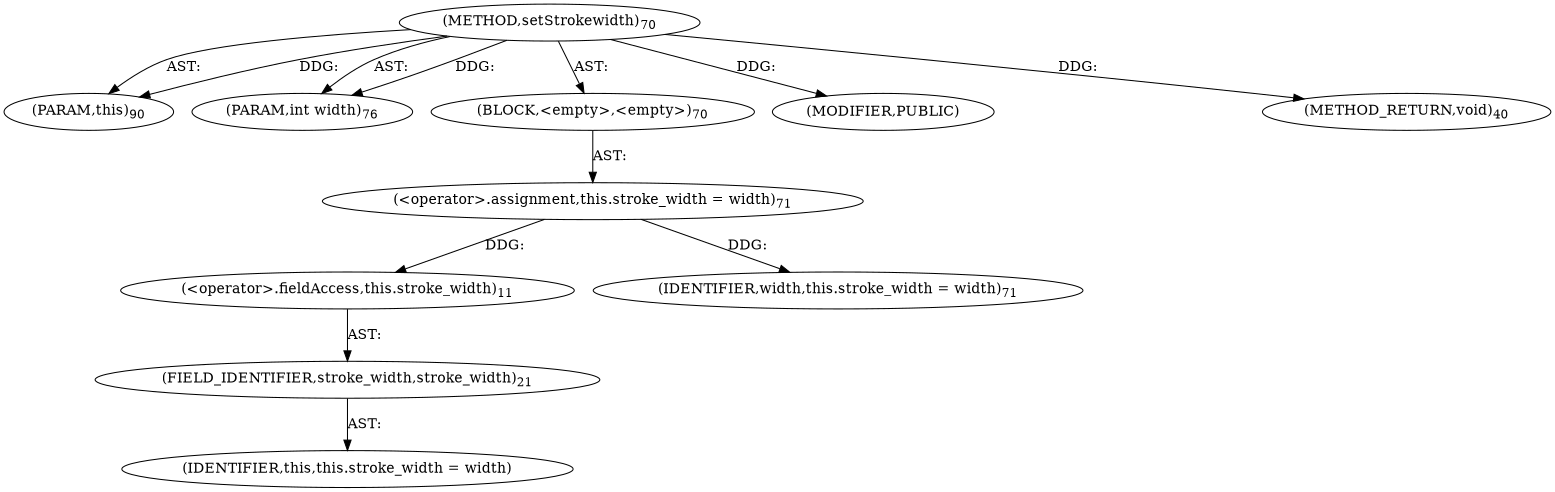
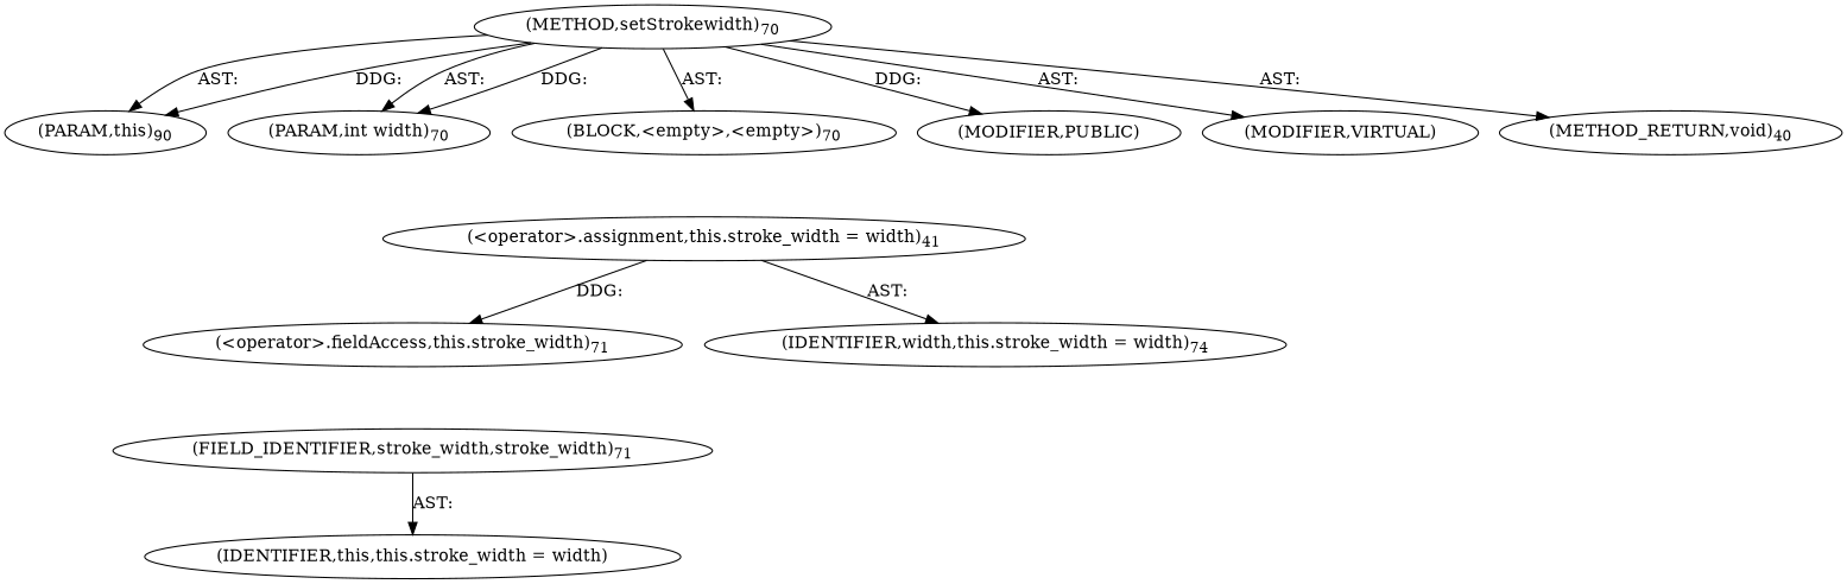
  digraph {
    n1 [label=<(METHOD,setStrokewidth)<SUB>70</SUB>>]
    n2 [label=<(PARAM,this)<SUB>90</SUB>>]
-   n3 [label=<(PARAM,int width)<SUB>76</SUB>>]
+   n3 [label=<(PARAM,int width)<SUB>70</SUB>>]
    n4 [label=<(BLOCK,&lt;empty&gt;,&lt;empty&gt;)<SUB>70</SUB>>]
    n5 [label=<(MODIFIER,PUBLIC)>]
+   n6 [label=<(MODIFIER,VIRTUAL)>]
    n7 [label=<(METHOD_RETURN,void)<SUB>40</SUB>>]
-   n8 [label=<(&lt;operator&gt;.assignment,this.stroke_width = width)<SUB>71</SUB>>]
-   n9 [label=<(&lt;operator&gt;.fieldAccess,this.stroke_width)<SUB>11</SUB>>]
-   n10 [label=<(IDENTIFIER,width,this.stroke_width = width)<SUB>71</SUB>>]
-   n11 [label=<(FIELD_IDENTIFIER,stroke_width,stroke_width)<SUB>21</SUB>>]
+   n8 [label=<(&lt;operator&gt;.assignment,this.stroke_width = width)<SUB>41</SUB>>]
+   n9 [label=<(&lt;operator&gt;.fieldAccess,this.stroke_width)<SUB>71</SUB>>]
+   n10 [label=<(IDENTIFIER,width,this.stroke_width = width)<SUB>74</SUB>>]
+   n11 [label=<(FIELD_IDENTIFIER,stroke_width,stroke_width)<SUB>71</SUB>>]
    n12 [label=<(IDENTIFIER,this,this.stroke_width = width)>]
    n1 -> n2 [label="AST: "]
    n1 -> n2 [label="DDG: "]
    n1 -> n3 [label="AST: "]
    n1 -> n3 [label="DDG: "]
    n1 -> n4 [label="AST: "]
    n1 -> n5 [label="DDG: "]
-   n1 -> n7 [label="DDG: "]
-   n4 -> n8 [label="AST: "]
+   n1 -> n6 [label="AST: "]
+   n1 -> n7 [label="AST: "]
    n8 -> n9 [label="DDG: "]
-   n8 -> n10 [label="DDG: "]
-   n9 -> n11 [label="AST: "]
+   n8 -> n10 [label="AST: "]
    n11 -> n12 [label="AST: "]
  }
